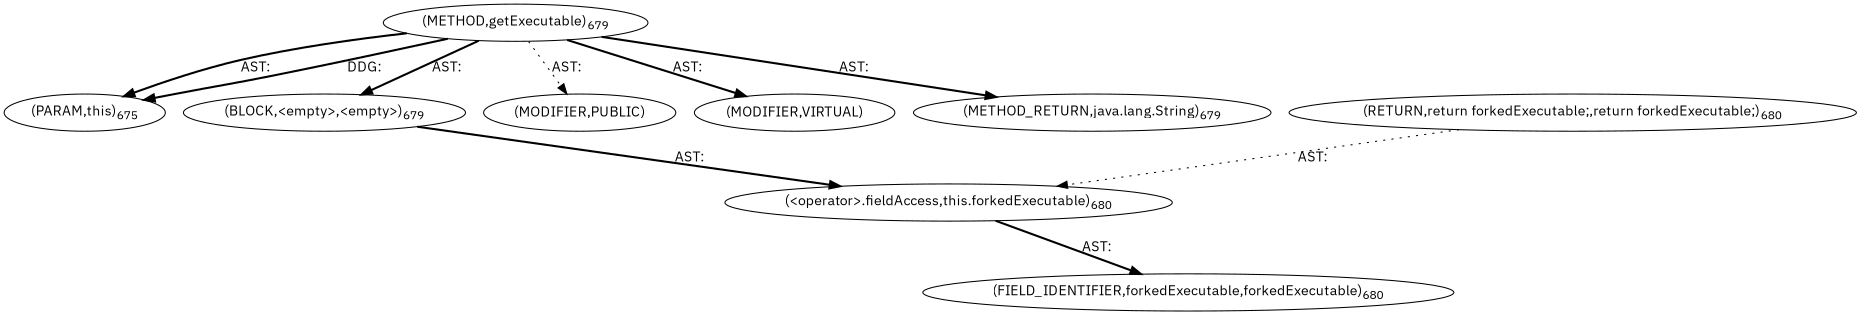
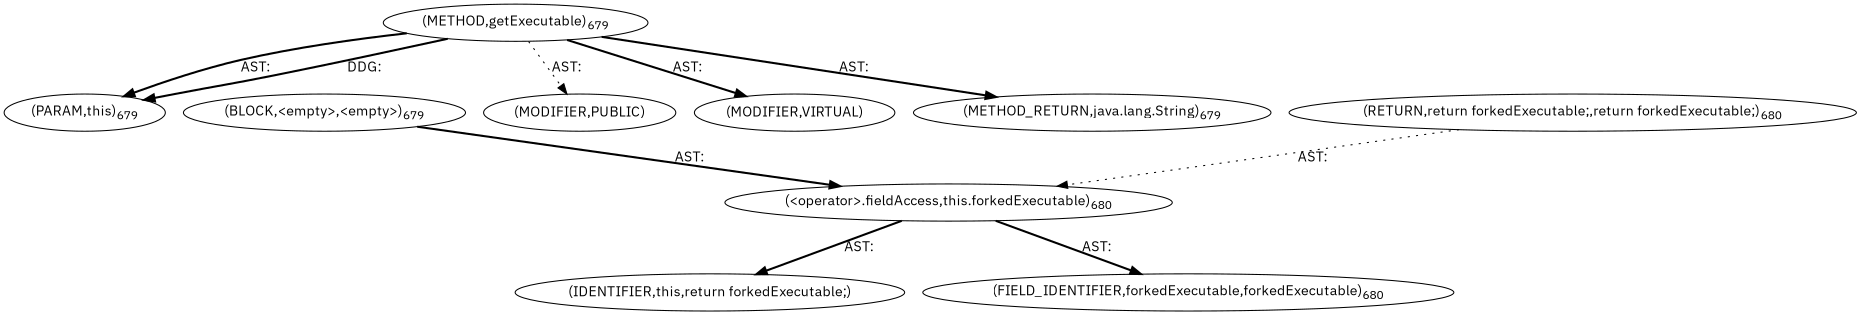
  digraph {
    fontname="IBM Plex Sans"
    node [fontname="IBM Plex Sans"]
    edge [fontname="IBM Plex Sans" style=bold]
    n1 [label=<(METHOD,getExecutable)<SUB>679</SUB>>]
-   n2 [label=<(PARAM,this)<SUB>675</SUB>>]
+   n2 [label=<(PARAM,this)<SUB>679</SUB>>]
    n3 [label=<(BLOCK,&lt;empty&gt;,&lt;empty&gt;)<SUB>679</SUB>>]
    n4 [label=<(MODIFIER,PUBLIC)>]
    n5 [label=<(MODIFIER,VIRTUAL)>]
    n6 [label=<(METHOD_RETURN,java.lang.String)<SUB>679</SUB>>]
    n7 [label=<(&lt;operator&gt;.fieldAccess,this.forkedExecutable)<SUB>680</SUB>>]
    n8 [label=<(RETURN,return forkedExecutable;,return forkedExecutable;)<SUB>680</SUB>>]
+   n9 [label=<(IDENTIFIER,this,return forkedExecutable;)>]
    n10 [label=<(FIELD_IDENTIFIER,forkedExecutable,forkedExecutable)<SUB>680</SUB>>]
    n1 -> n2 [label="AST: "]
    n1 -> n2 [label="DDG: "]
-   n1 -> n3 [label="AST: "]
    n1 -> n4 [label="AST: " style=dotted]
    n1 -> n5 [label="AST: "]
    n1 -> n6 [label="AST: "]
    n3 -> n7 [label="AST: "]
+   n7 -> n9 [label="AST: "]
    n7 -> n10 [label="AST: "]
    n8 -> n7 [label="AST: " style=dotted]
  }
